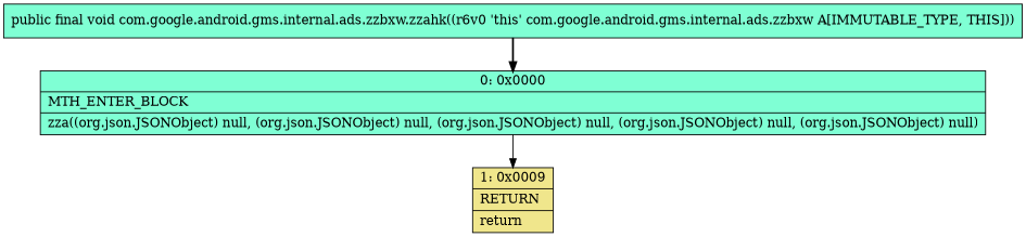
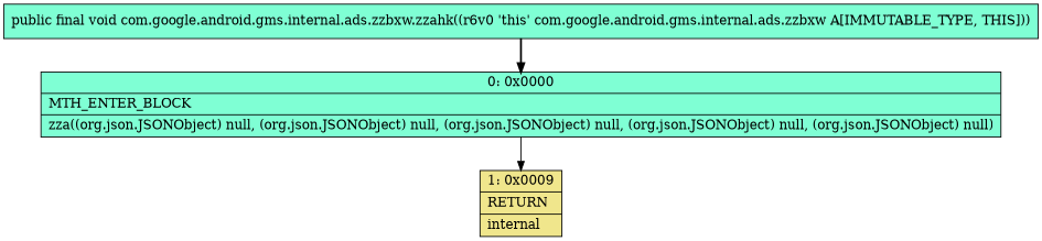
  digraph {
    node [shape=record style=filled fillcolor=aquamarine]
    n1 [label="{0\:\ 0x0000|MTH_ENTER_BLOCK\l|zza((org.json.JSONObject) null, (org.json.JSONObject) null, (org.json.JSONObject) null, (org.json.JSONObject) null, (org.json.JSONObject) null)\l}"]
-   n2 [label="{1\:\ 0x0009|RETURN\l|return\l}" fillcolor=khaki]
+   n2 [label="{1\:\ 0x0009|RETURN\l|internal\l}" fillcolor=khaki]
    n3 [label="{public final void com.google.android.gms.internal.ads.zzbxw.zzahk((r6v0 'this' com.google.android.gms.internal.ads.zzbxw A[IMMUTABLE_TYPE, THIS])) }"]
    n1 -> n2 [style=solid]
    n3 -> n1 [style=bold]
  }
